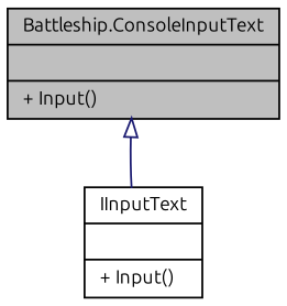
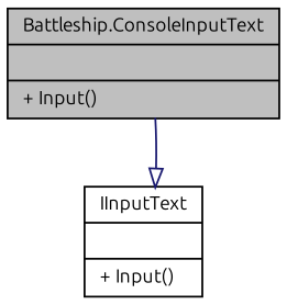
  digraph {
    fontname=Ubuntu
    node [color=black fontname=Ubuntu fontsize=10 shape=record style=filled]
    n1 [fillcolor=grey75 fontcolor=black height=0.2 label="{Battleship.ConsoleInputText\n||+ Input()\l}" width=0.4]
    n2 [fillcolor=white height=0.2 label="{IInputText\n||+ Input()\l}" width=0.4]
-   n1 -> n2 [arrowtail=onormal color=midnightblue dir=back fontname=Ubuntu fontsize=10 labelfontname=Helvetica labelfontsize=10 style=solid]
+   n2 -> n1 [arrowtail=onormal color=midnightblue dir=back fontname=Ubuntu fontsize=10 labelfontname=Helvetica labelfontsize=10 style=solid]
  }
